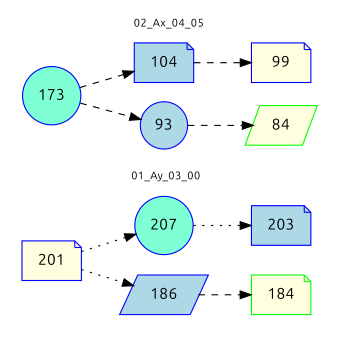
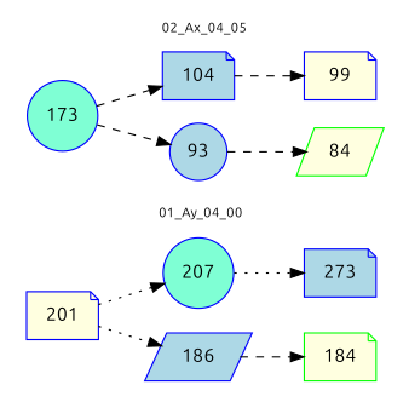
  digraph {
    fontname=Ubuntu
    rankdir=LR
    node [color=blue fillcolor=lightyellow fontname=Ubuntu shape=note style=filled]
    edge [color=black fontname=Ubuntu style=dashed]
    n1 [label=201]
    n2 [fillcolor=lightblue label=186 shape=parallelogram]
    n3 [fillcolor=aquamarine label=207 shape=circle]
    n4 [color=green label=184]
-   n5 [fillcolor=lightblue label=203]
+   n5 [fillcolor=lightblue label=273]
    n6 [fillcolor=aquamarine label=173 shape=circle]
    n7 [fillcolor=lightblue label=93 shape=circle]
    n8 [fillcolor=lightblue label=104]
    n9 [color=green label=84 shape=parallelogram]
    n10 [label=99]
    subgraph cluster_1 {
      color=white
      fontsize=10
-     label="01_Ay_03_00"
+     label="01_Ay_04_00"
      n1
      n2
      n3
      n4
      n5
    }
    subgraph cluster_2 {
      color=white
      fontsize=10
      label="02_Ax_04_05"
      n6
      n7
      n8
      n9
      n10
    }
    n1 -> n2 [style=dotted]
    n1 -> n3 [style=dotted]
    n2 -> n4
    n3 -> n5 [style=dotted]
    n6 -> n7
    n6 -> n8
    n7 -> n9
    n8 -> n10
  }
